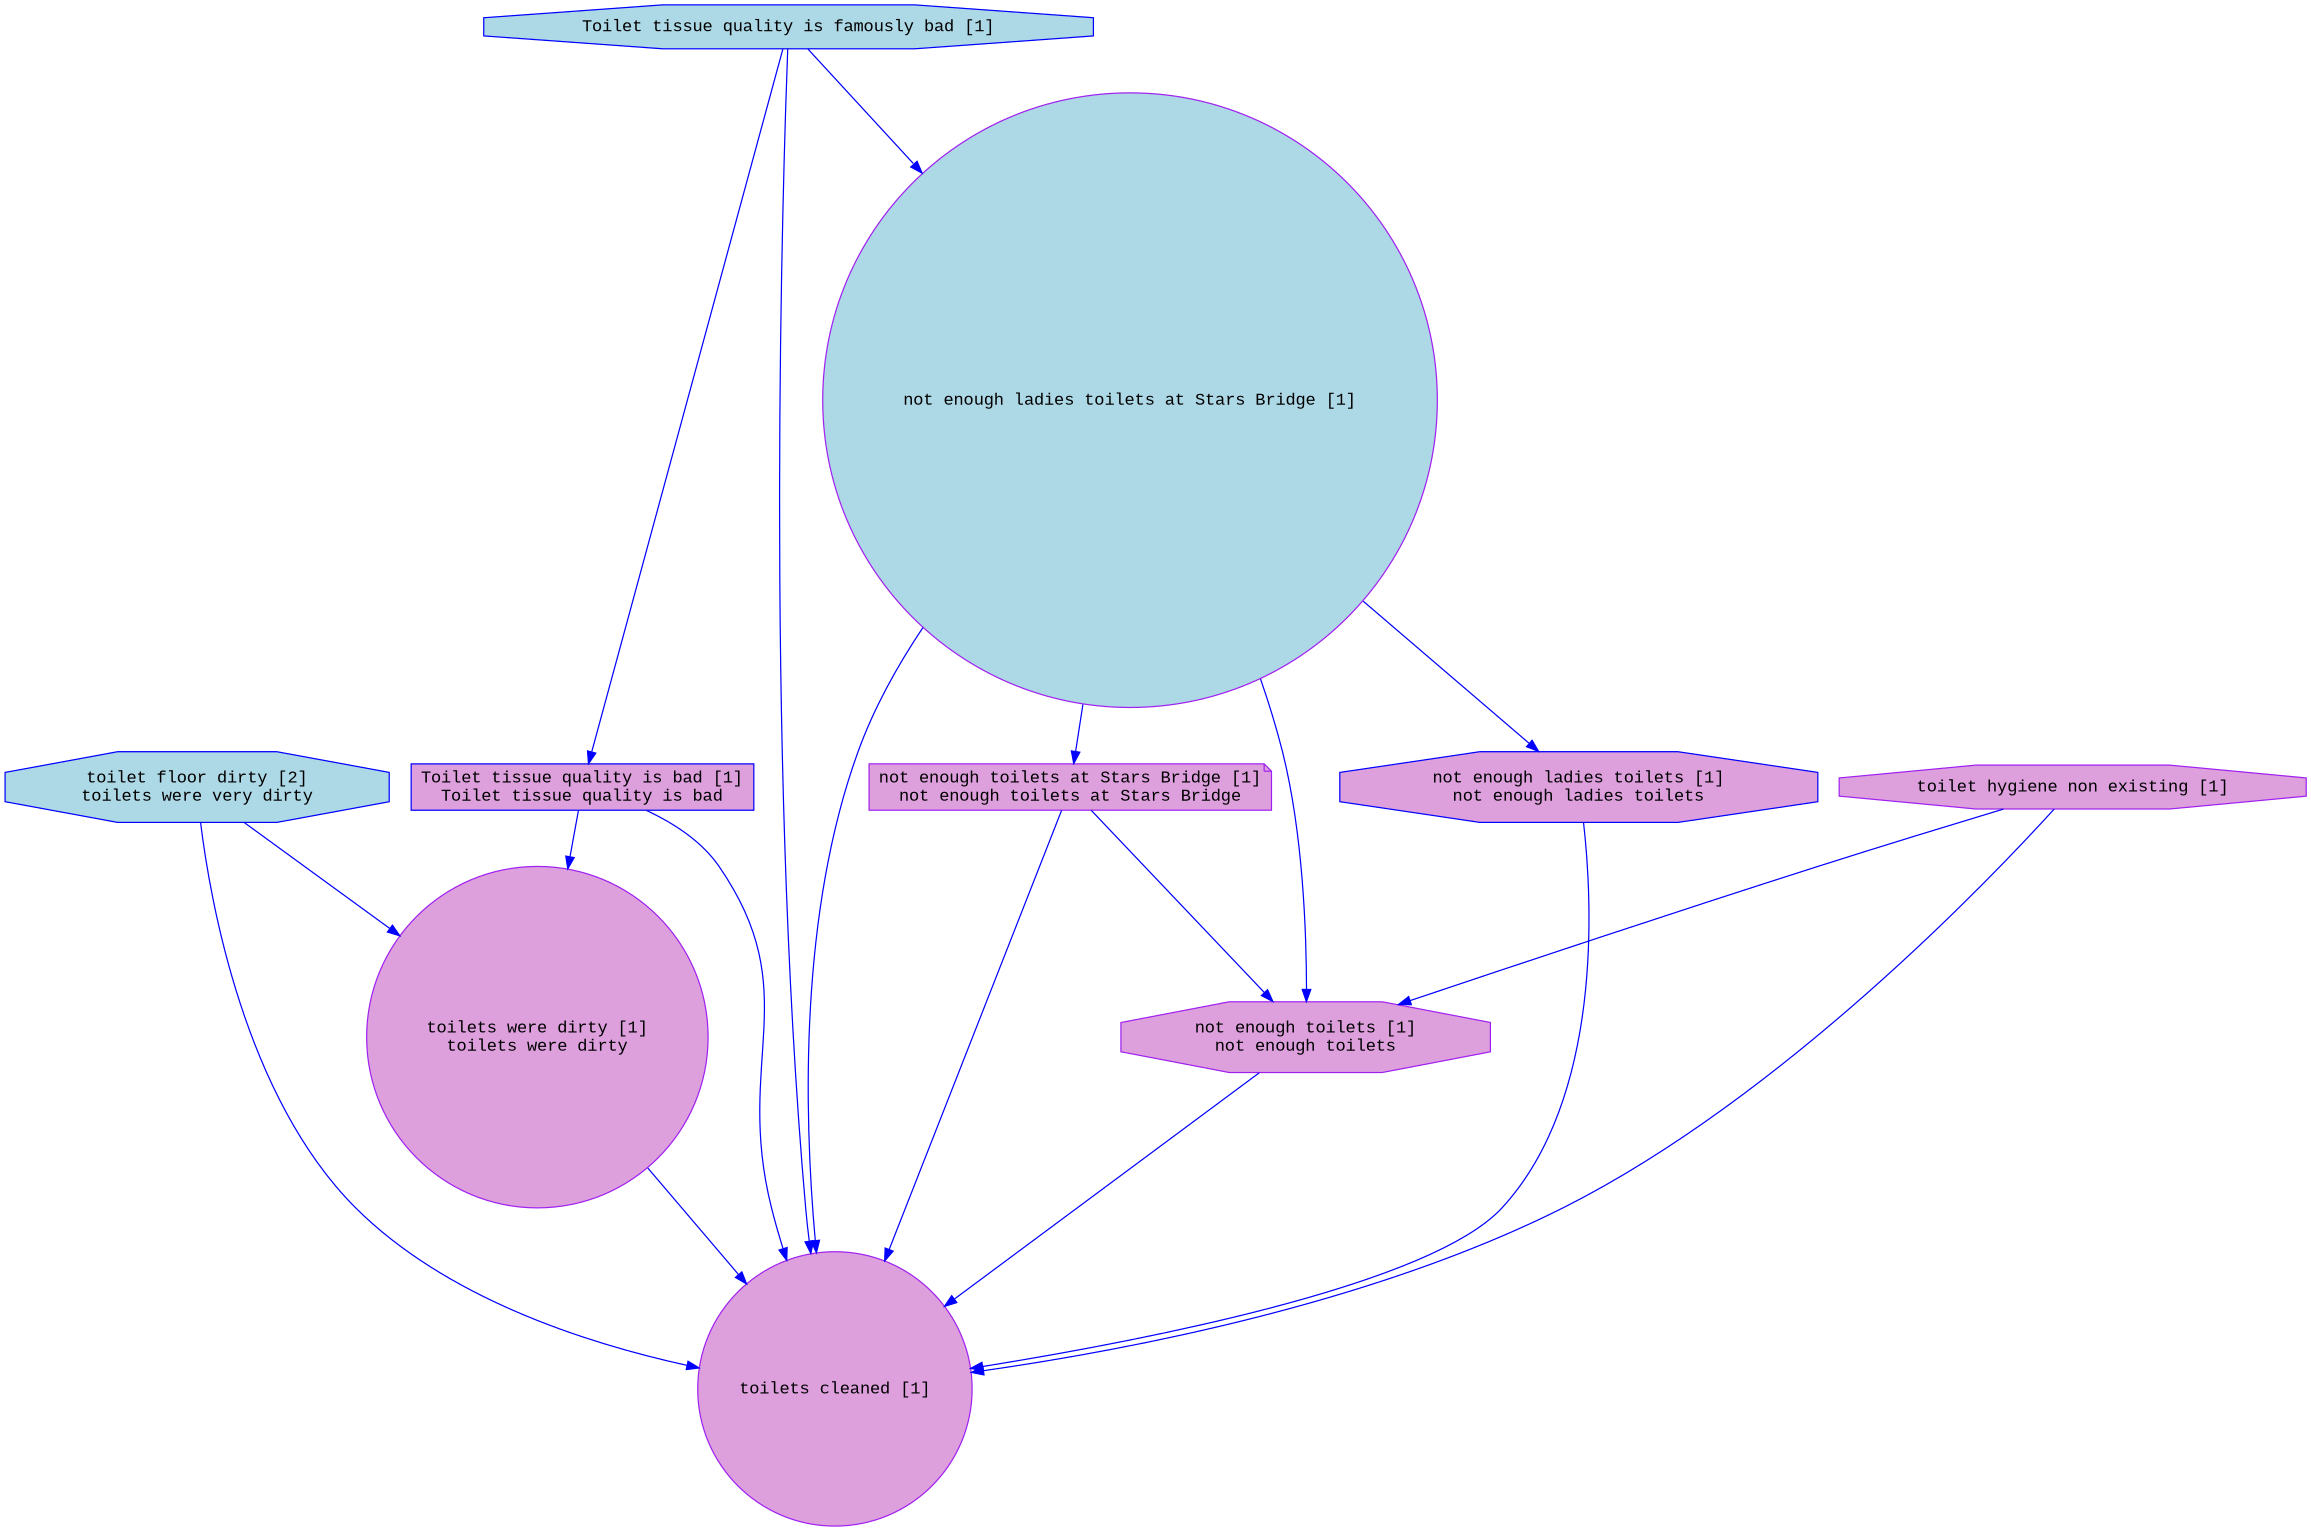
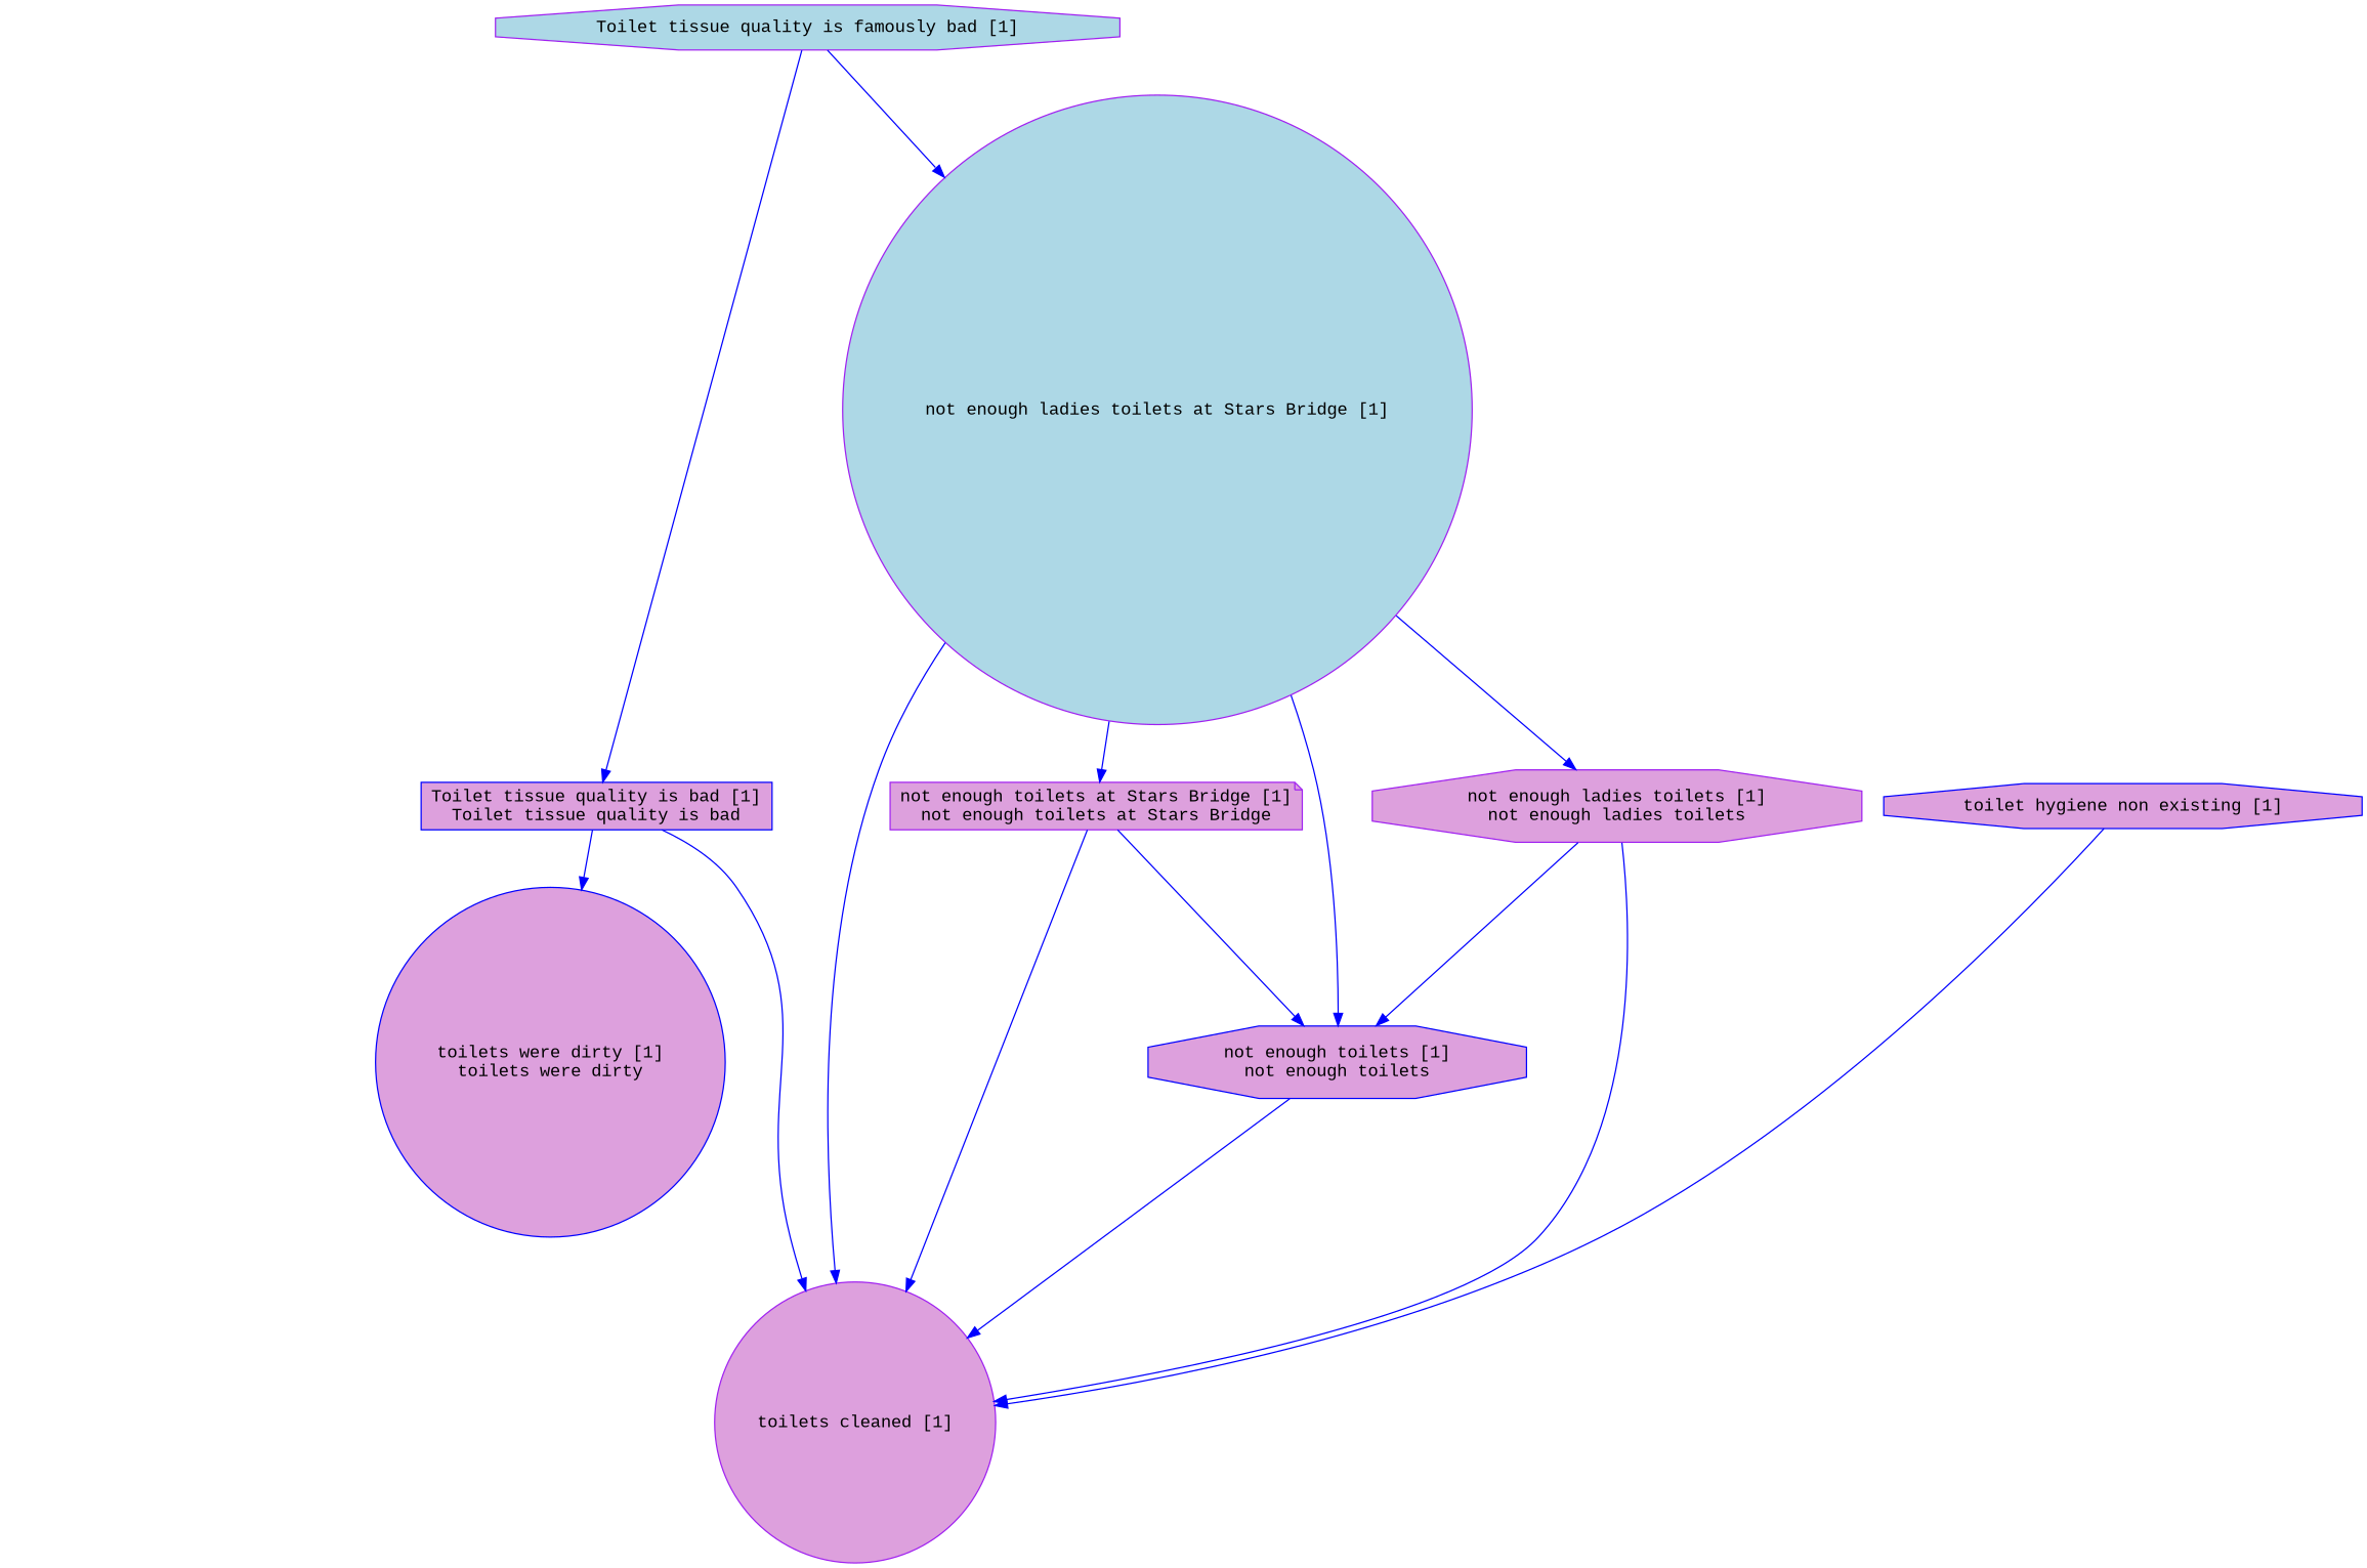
  digraph {
    fontname="Liberation Mono"
    node [color=purple fillcolor=plum fontname="Liberation Mono" shape=octagon style=filled]
    edge [color=blue fontname="Liberation Mono"]
-   "toilet floor dirty [2]\ntoilets were very dirty" [color=blue fillcolor=lightblue]
    "toilets cleaned [1]" [shape=circle]
-   "toilets were dirty [1]\ntoilets were dirty" [shape=circle]
-   "Toilet tissue quality is famously bad [1]" [color=blue fillcolor=lightblue]
+   "toilets were dirty [1]\ntoilets were dirty" [color=blue shape=circle]
+   "Toilet tissue quality is famously bad [1]" [fillcolor=lightblue]
    "Toilet tissue quality is bad [1]\nToilet tissue quality is bad" [color=blue shape=box]
    "not enough ladies toilets at Stars Bridge [1]" [fillcolor=lightblue shape=circle]
    "not enough toilets at Stars Bridge [1]\nnot enough toilets at Stars Bridge" [shape=note]
-   "not enough toilets [1]\nnot enough toilets"
-   "not enough ladies toilets [1]\nnot enough ladies toilets" [color=blue]
-   "toilet hygiene non existing [1]"
-   "toilet floor dirty [2]\ntoilets were very dirty" -> "toilets cleaned [1]"
-   "toilet floor dirty [2]\ntoilets were very dirty" -> "toilets were dirty [1]\ntoilets were dirty"
-   "toilets were dirty [1]\ntoilets were dirty" -> "toilets cleaned [1]"
-   "Toilet tissue quality is famously bad [1]" -> "toilets cleaned [1]"
+   "not enough toilets [1]\nnot enough toilets" [color=blue]
+   "not enough ladies toilets [1]\nnot enough ladies toilets"
+   "toilet hygiene non existing [1]" [color=blue]
    "Toilet tissue quality is famously bad [1]" -> "Toilet tissue quality is bad [1]\nToilet tissue quality is bad"
    "Toilet tissue quality is famously bad [1]" -> "not enough ladies toilets at Stars Bridge [1]"
    "Toilet tissue quality is bad [1]\nToilet tissue quality is bad" -> "toilets cleaned [1]"
    "Toilet tissue quality is bad [1]\nToilet tissue quality is bad" -> "toilets were dirty [1]\ntoilets were dirty"
    "not enough ladies toilets at Stars Bridge [1]" -> "toilets cleaned [1]"
    "not enough ladies toilets at Stars Bridge [1]" -> "not enough toilets at Stars Bridge [1]\nnot enough toilets at Stars Bridge"
    "not enough ladies toilets at Stars Bridge [1]" -> "not enough toilets [1]\nnot enough toilets"
    "not enough ladies toilets at Stars Bridge [1]" -> "not enough ladies toilets [1]\nnot enough ladies toilets"
    "not enough toilets at Stars Bridge [1]\nnot enough toilets at Stars Bridge" -> "toilets cleaned [1]"
    "not enough toilets at Stars Bridge [1]\nnot enough toilets at Stars Bridge" -> "not enough toilets [1]\nnot enough toilets"
    "not enough toilets [1]\nnot enough toilets" -> "toilets cleaned [1]"
    "not enough ladies toilets [1]\nnot enough ladies toilets" -> "toilets cleaned [1]"
-   "toilet hygiene non existing [1]" -> "not enough toilets [1]\nnot enough toilets"
+   "not enough ladies toilets [1]\nnot enough ladies toilets" -> "not enough toilets [1]\nnot enough toilets"
    "toilet hygiene non existing [1]" -> "toilets cleaned [1]"
  }
